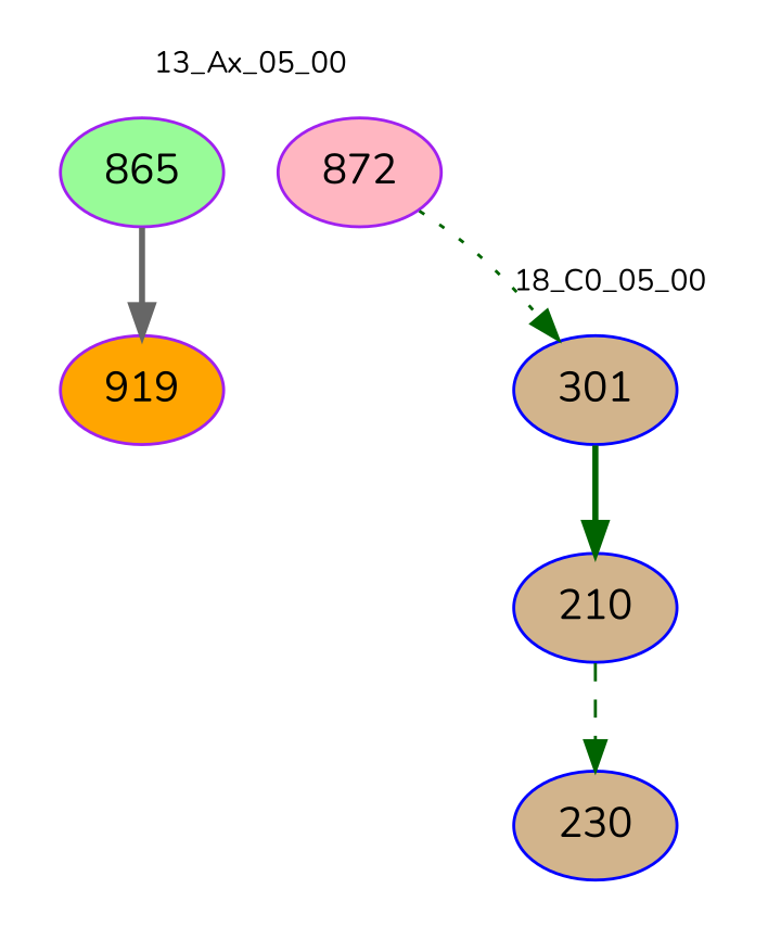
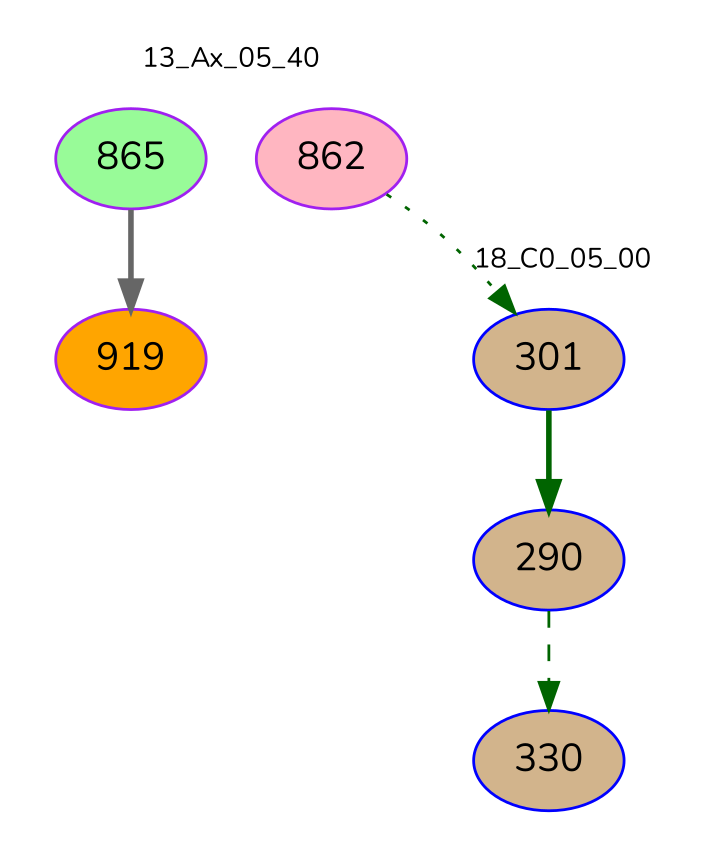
  digraph {
    fontname=Nunito
    node [color=purple fillcolor=tan fontname=Nunito style=filled]
    edge [color=darkgreen fontname=Nunito style=bold]
-   n1 [fillcolor=lightpink label=872]
+   n1 [fillcolor=lightpink label=862]
    n2 [fillcolor=palegreen label=865]
    n3 [fillcolor=orange label=919]
    n4 [color=blue label=301]
-   n5 [color=blue label=210]
-   n6 [color=blue label=230]
+   n5 [color=blue label=290]
+   n6 [color=blue label=330]
    subgraph cluster_1 {
      color=white
      fontsize=10
-     label="13_Ax_05_00"
+     label="13_Ax_05_40"
      n1
      n2
      n3
    }
    subgraph cluster_2 {
      color=white
      fontsize=10
      label="18_C0_05_00"
      n4
      n5
      n6
    }
    n1 -> n4 [style=dotted]
    n2 -> n3 [color=gray40]
    n4 -> n5
    n5 -> n6 [style=dashed]
  }
